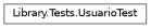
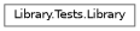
  digraph {
    rankdir=LR
-   n1 [color=grey40 fillcolor=white fontname=Helvetica fontsize=10 height=0.2 label="Library.Tests.UsuarioTest" shape=box style=filled width=0.4]
+   n1 [color=grey40 fillcolor=white fontname=Helvetica fontsize=10 height=0.2 label="Library.Tests.Library" shape=box style=filled width=0.4]
  }
